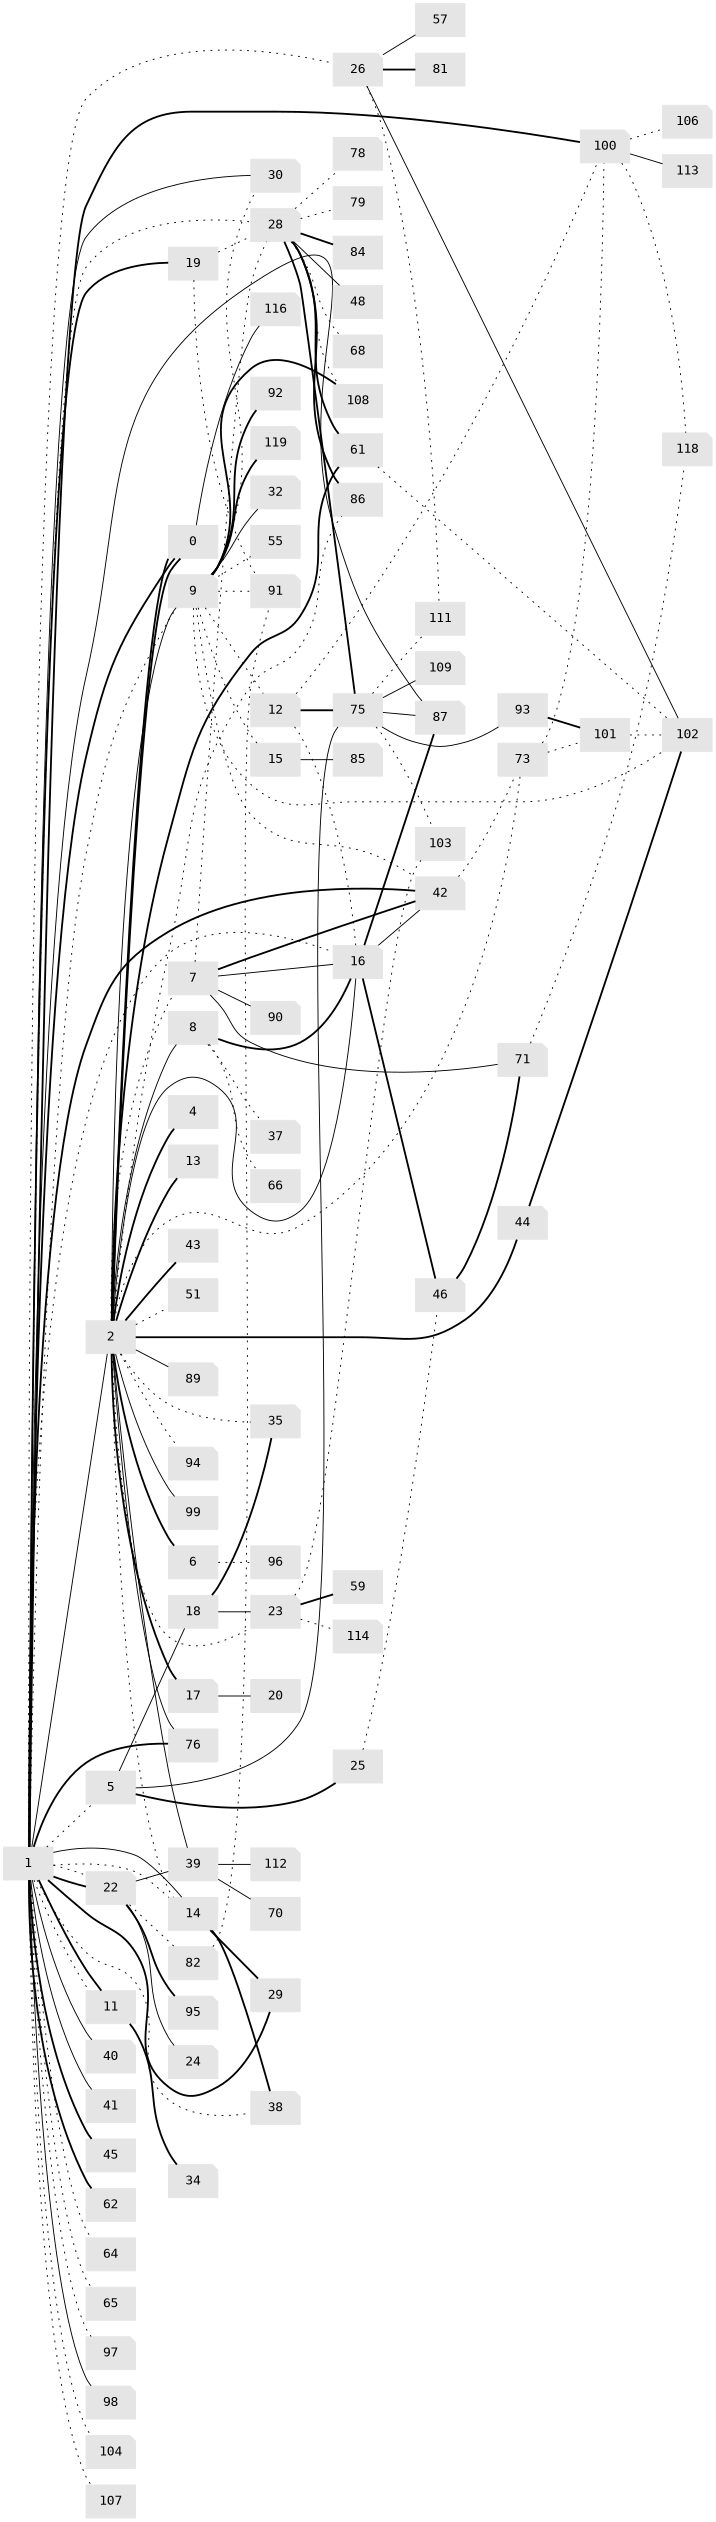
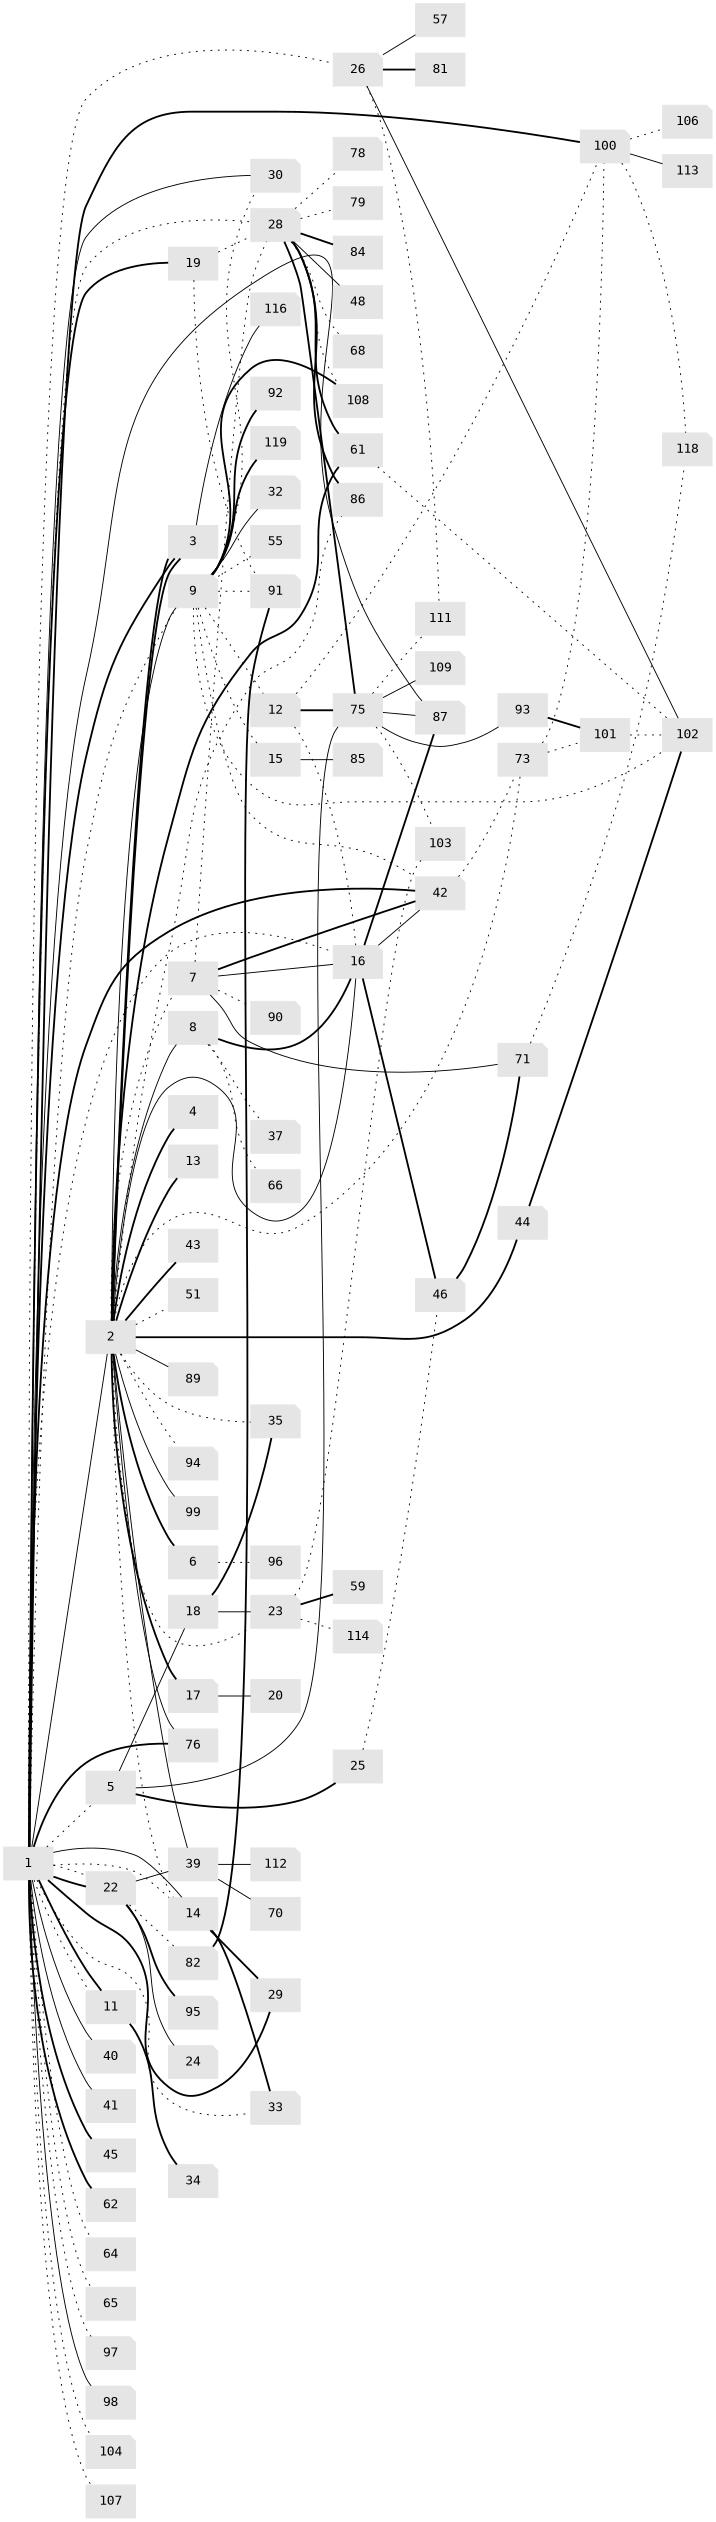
  graph {
    fontname="DejaVu Sans Mono"
    rankdir=LR
    node [color=gray90 fontname="DejaVu Sans Mono" shape=box style=filled]
    edge [fontname="DejaVu Sans Mono" style=dotted]
    1 [super="+60"]
    2 [super="+67"]
-   3 [super="+21" label=0]
+   3 [super="+21"]
    5 [super="+31"]
    9 [shape=note super="+10"]
    11
    14 [super="+49"]
    16 [shape=note super="+53"]
    19 [super="+58"]
    22 [shape=note]
    26 [shape=note super="+52"]
    28 [shape=note super="+36"]
    29
    30 [shape=note]
-   38 [shape=note]
+   38 [shape=note label=33]
    40 [shape=note super="+83"]
    41
    42 [shape=note]
    45
    62
    64
    65
    76
    87 [shape=note]
    97 [shape=note]
    98 [shape=note]
    100 [shape=note super="+105"]
    104 [shape=note]
    107
    4
    6
    7 [super="+27"]
    8 [super="+77"]
    13
    17 [shape=note]
    23 [shape=note super="+33"]
    35 [shape=note super="+54"]
    39 [super="+63"]
    43
    44 [shape=note super="+47"]
    51
    61 [super="+72"]
    73 [super="+110"]
    86
    89 [shape=note]
    94 [shape=note]
    99
    116 [shape=note]
    18
    25
    75 [super="+80"]
    12 [shape=note]
    15
    32 [shape=note]
    55
    91 [shape=note]
    92
    102 [super="+117"]
    108
    119 [shape=note]
    34 [shape=note]
    46 [shape=note]
    24 [shape=note super="+50"]
    95 [shape=note]
    82 [shape=note]
    57 [super="+69"]
    81
    111
    48
    68
    78 [shape=note]
    79
    84
    118 [shape=note]
    106 [shape=note]
    113
    96
    71 [shape=note super="+88"]
    90 [shape=note]
    37 [shape=note]
    66
    20 [super="+56"]
    59
    103
    114 [shape=note]
    70
    112 [shape=note]
    101 [super="+115"]
    93
    109 [shape=note]
    85 [shape=note]
    1 -- 2 [style=solid weight=3]
    1 -- 3 [style=bold]
    1 -- 5
    1 -- 9
    1 -- 11
    1 -- 11 [style=bold]
    1 -- 14
    1 -- 14 [style=solid]
    1 -- 16
    1 -- 19 [style=bold]
    1 -- 22 [style=bold weight=2]
    1 -- 22
    1 -- 26
    1 -- 28
    1 -- 29 [style=bold]
    1 -- 30 [style=solid]
    1 -- 38
    1 -- 40 [style=solid]
    1 -- 41 [style=solid]
    1 -- 42 [style=bold]
    1 -- 45 [style=bold]
    1 -- 62 [style=bold]
    1 -- 64
    1 -- 65
    1 -- 76 [style=bold]
    1 -- 87 [style=solid]
    1 -- 97
    1 -- 98 [style=solid]
    1 -- 100 [style=bold]
    1 -- 104
    1 -- 107
    2 -- 3 [style=bold]
    2 -- 3 [style=bold]
    2 -- 9 [style=solid]
    2 -- 14
    2 -- 16 [style=solid]
    2 -- 76 [style=solid]
    2 -- 4 [style=bold]
    2 -- 6 [style=bold]
    2 -- 7
    2 -- 8 [style=solid weight=2]
    2 -- 13 [style=bold]
    2 -- 17 [style=bold]
    2 -- 23
    2 -- 35 [weight=2]
    2 -- 39 [style=solid]
    2 -- 43 [style=bold]
    2 -- 44 [style=bold]
    2 -- 51
    2 -- 61 [style=bold]
    2 -- 73
    2 -- 86
    2 -- 89 [style=solid]
    2 -- 94
    2 -- 99 [style=solid]
    3 -- 116 [style=solid]
    5 -- 18 [style=solid]
    5 -- 25 [style=bold]
    5 -- 75 [style=solid]
    9 -- 30
    9 -- 42
    9 -- 12
    9 -- 15
    9 -- 32 [style=solid]
    9 -- 55
    9 -- 91
    9 -- 92 [style=bold]
    9 -- 102
    9 -- 108 [style=bold]
    9 -- 119 [style=bold]
    11 -- 34 [style=bold]
    14 -- 29 [style=bold]
    14 -- 38 [style=bold]
    16 -- 42 [style=solid]
    16 -- 87 [style=bold]
    16 -- 46 [style=bold]
    19 -- 28
    19 -- 91
    22 -- 39 [style=solid]
    22 -- 24 [style=solid]
    22 -- 95 [style=bold]
    22 -- 82
    26 -- 102 [style=solid]
    26 -- 57 [style=solid]
    26 -- 81 [style=bold]
    26 -- 111
    28 -- 61 [style=bold]
    28 -- 86 [style=bold]
    28 -- 75 [style=bold]
    28 -- 108
    28 -- 48 [style=solid]
    28 -- 68
    28 -- 78
    28 -- 79
    28 -- 84 [style=bold]
    42 -- 73
    100 -- 118
    100 -- 106
    100 -- 113 [style=solid]
    6 -- 96
    7 -- 16 [style=solid]
    7 -- 28
    7 -- 42 [style=bold]
    7 -- 71 [style=solid weight=2]
-   7 -- 90 [style=solid]
+   7 -- 90
    8 -- 16 [style=bold]
    8 -- 37
    8 -- 66
    17 -- 20 [style=solid]
    23 -- 59 [style=bold]
    23 -- 103
    23 -- 114
    39 -- 70 [style=solid]
    39 -- 112 [style=solid]
    44 -- 102 [style=bold]
    61 -- 102
    73 -- 100
    73 -- 101
    18 -- 23 [style=solid]
    18 -- 35 [style=bold]
    25 -- 46
    75 -- 87 [style=solid]
    75 -- 111
    75 -- 103
    75 -- 93 [style=solid]
    75 -- 109 [style=solid]
    12 -- 16
    12 -- 100
    12 -- 75 [style=bold]
    15 -- 85 [style=solid]
    46 -- 71 [style=bold]
-   82 -- 91
+   82 -- 91 [style=bold]
    71 -- 118
    101 -- 102
    93 -- 101 [style=bold]
  }
